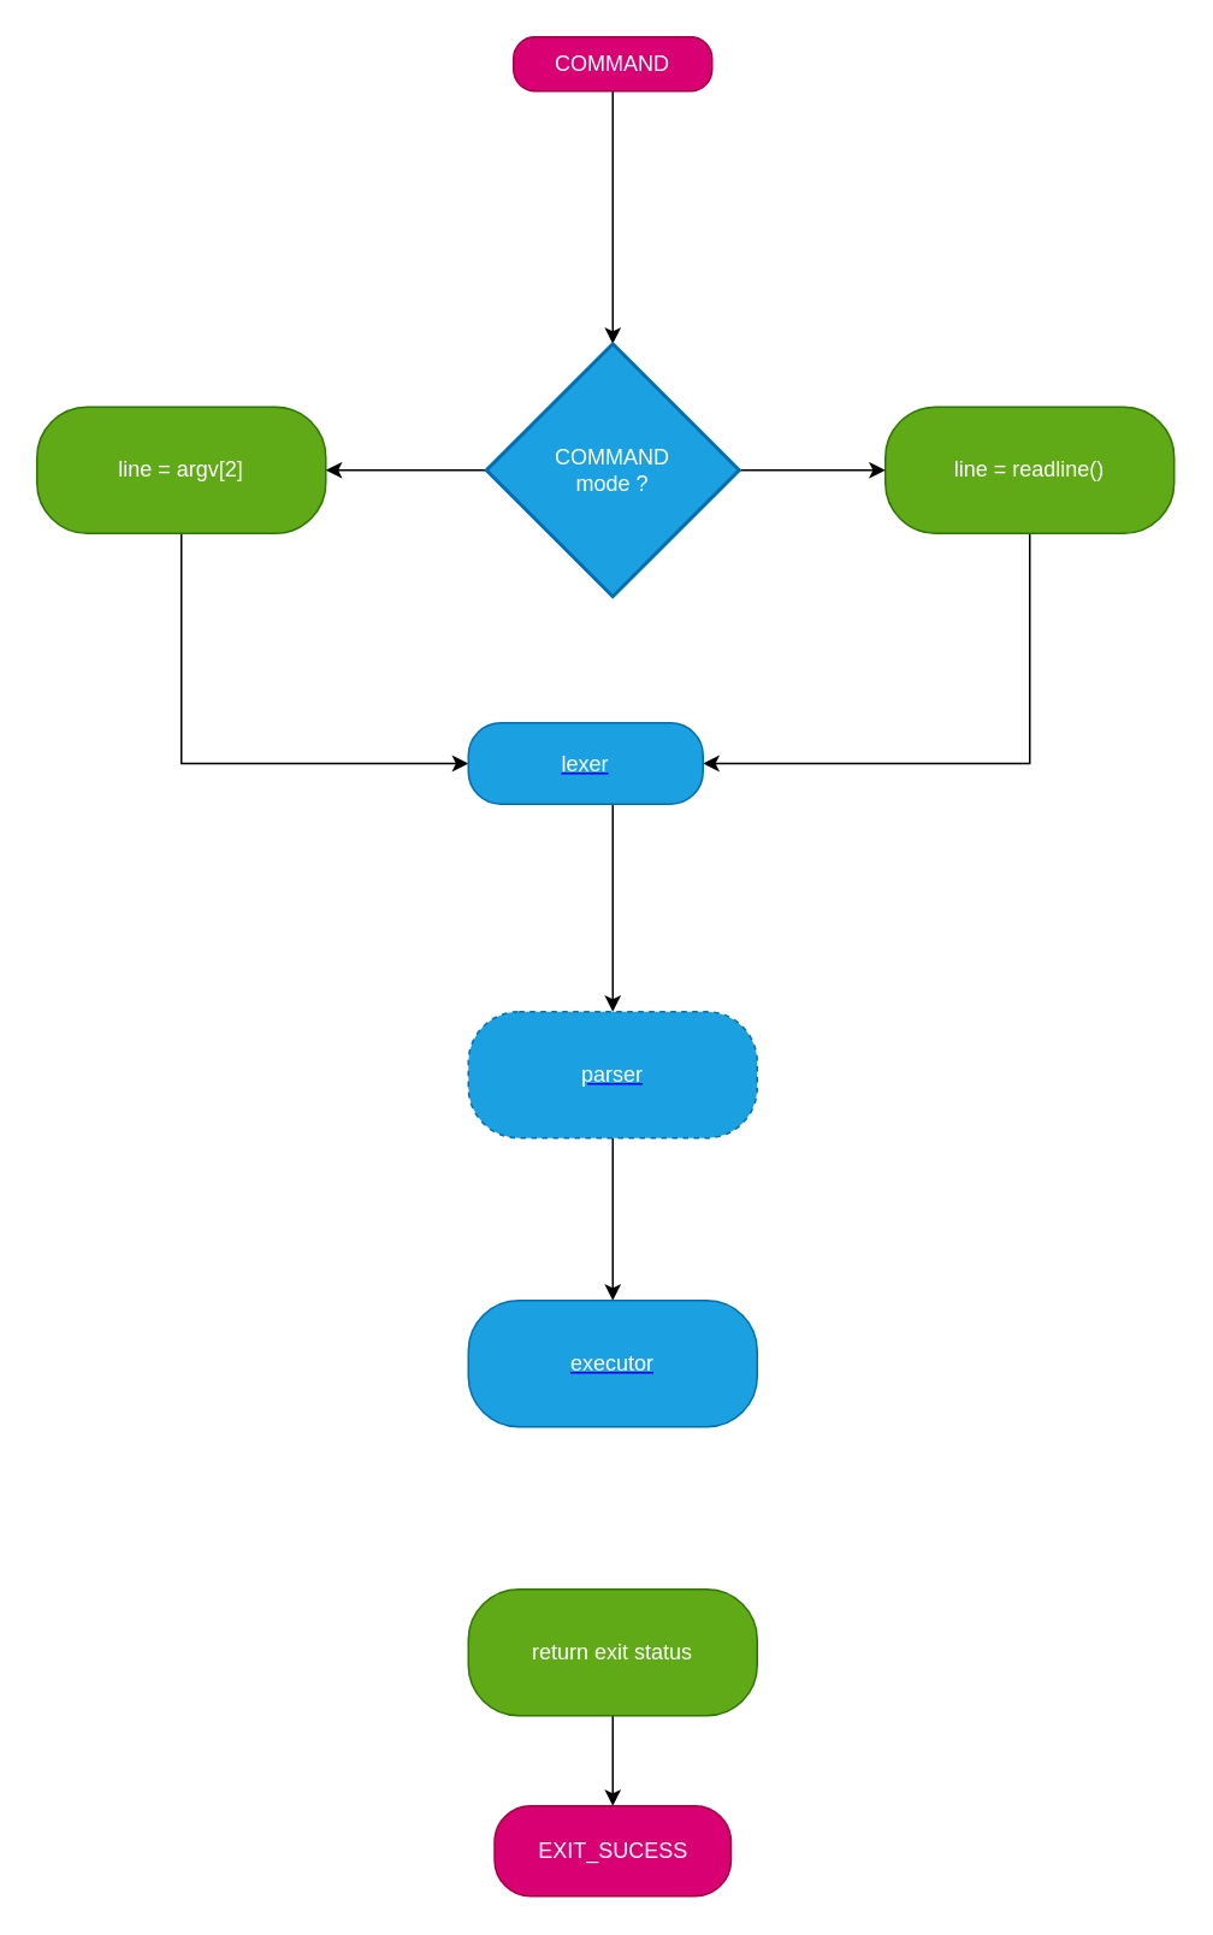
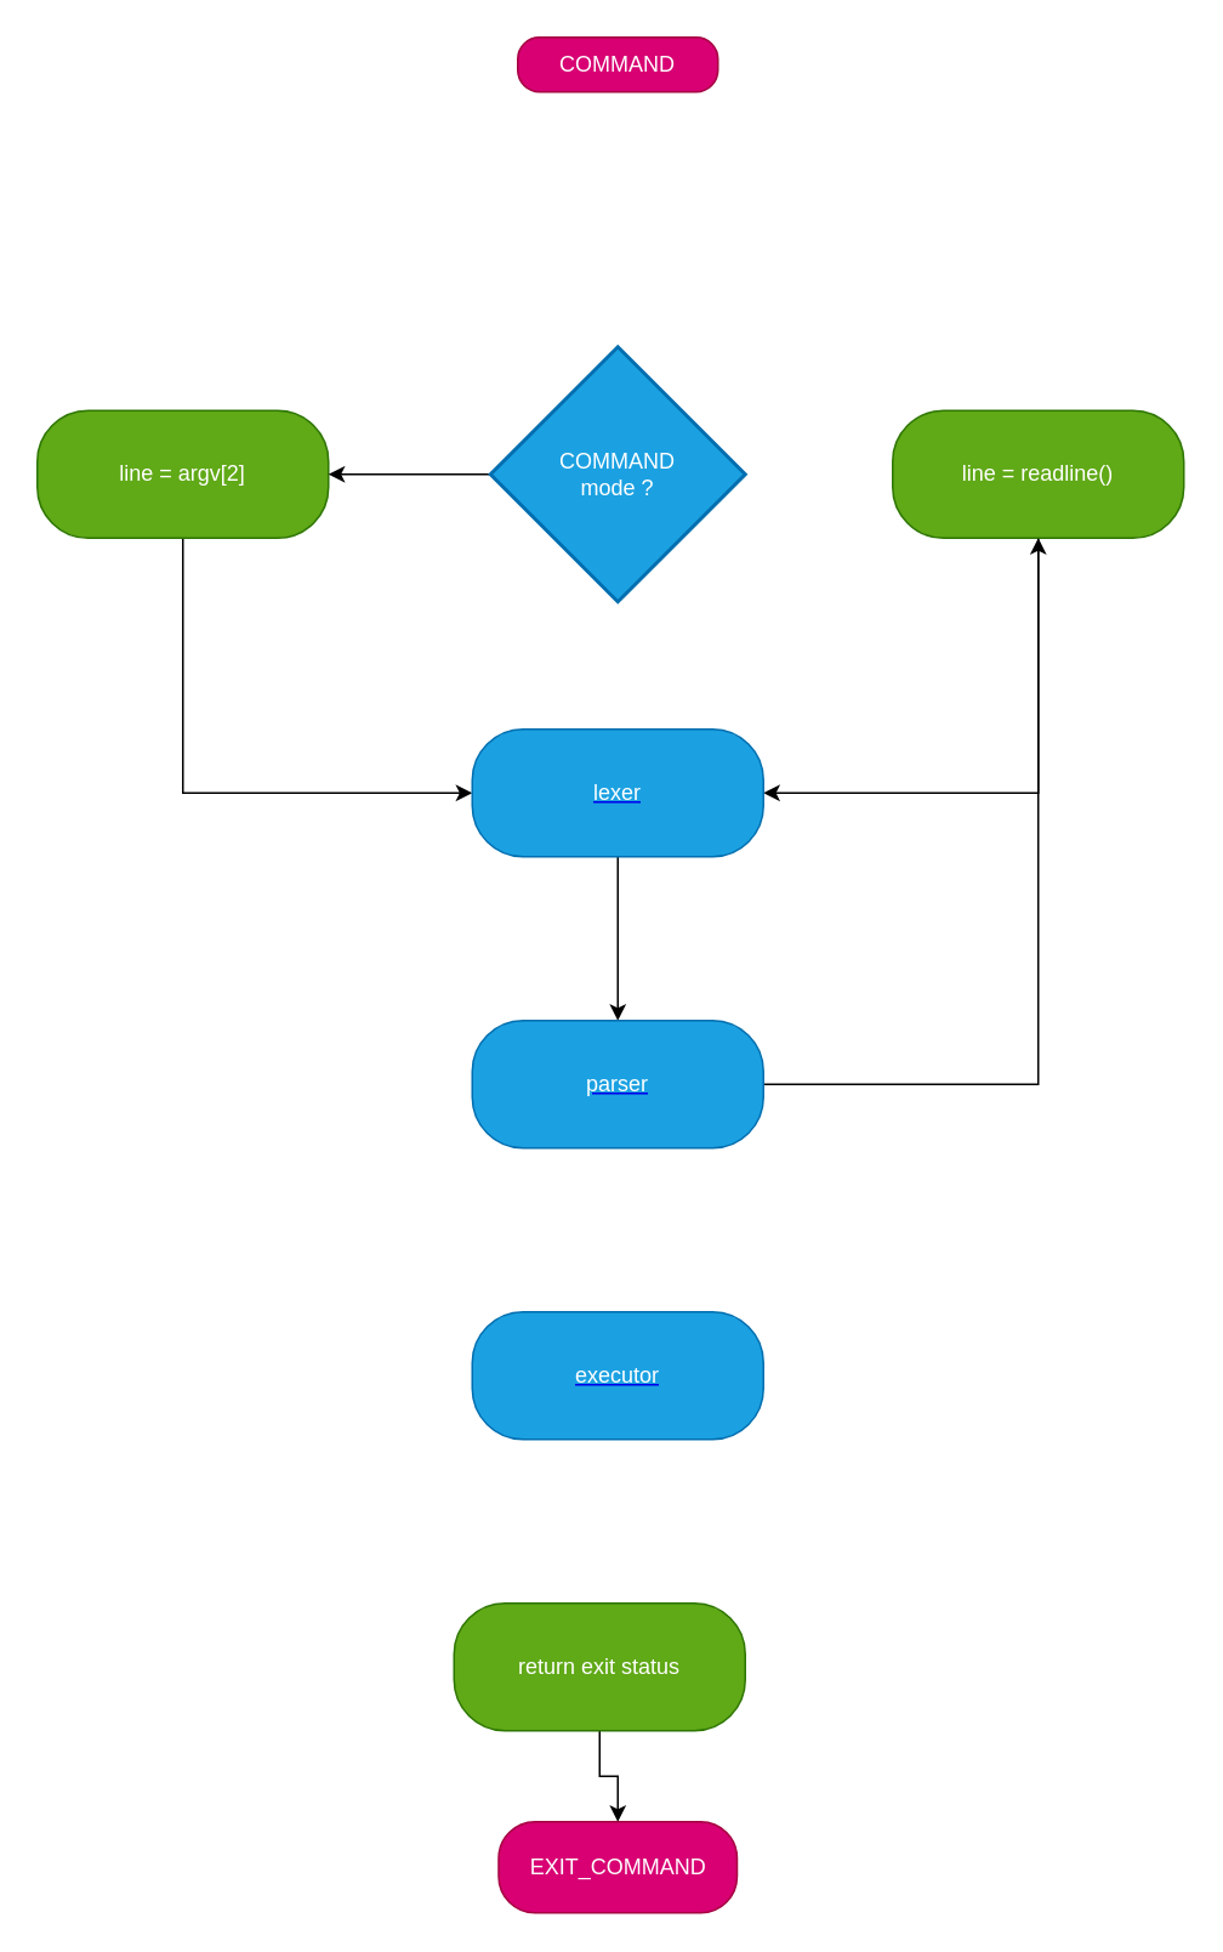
  <mxCell id="0" />
  <mxCell id="1" parent="0" />
- <mxCell id="2" value="" style="edgeStyle=orthogonalEdgeStyle;rounded=0;orthogonalLoop=1;jettySize=auto;html=1;fontFamily=Helvetica;fontSize=12;fontColor=#ffffff;entryX=0.5;entryY=0;entryDx=0;entryDy=0;entryPerimeter=0;" parent="1" source="3" target="18" edge="1"><mxGeometry relative="1" as="geometry"><mxPoint x="339" y="130" as="targetPoint" /></mxGeometry></mxCell>
  <mxCell id="3" value="COMMAND" style="rounded=1;whiteSpace=wrap;html=1;fillColor=#d80073;fontColor=#ffffff;strokeColor=#A50040;arcSize=40;" parent="1" vertex="1"><mxGeometry x="284" y="20" width="110" height="30" as="geometry" /></mxCell>
- <mxCell id="4" value="EXIT_SUCESS" style="rounded=1;whiteSpace=wrap;html=1;fillColor=#d80073;fontColor=#ffffff;strokeColor=#A50040;arcSize=40;" parent="1" vertex="1"><mxGeometry x="273.5" y="1000" width="131" height="50" as="geometry" /></mxCell>
+ <mxCell id="4" value="EXIT_COMMAND" style="rounded=1;whiteSpace=wrap;html=1;fillColor=#d80073;fontColor=#ffffff;strokeColor=#A50040;arcSize=40;" parent="1" vertex="1"><mxGeometry x="273.5" y="1000" width="131" height="50" as="geometry" /></mxCell>
  <mxCell id="5" value="" style="edgeStyle=orthogonalEdgeStyle;rounded=0;orthogonalLoop=1;jettySize=auto;html=1;fontFamily=Helvetica;fontSize=12;fontColor=#ffffff;exitX=0.5;exitY=1;exitDx=0;exitDy=0;" parent="1" source="10" target="4" edge="1"><mxGeometry relative="1" as="geometry"><mxPoint x="340" y="790" as="sourcePoint" /></mxGeometry></mxCell>
  <mxCell id="6" style="edgeStyle=orthogonalEdgeStyle;rounded=0;orthogonalLoop=1;jettySize=auto;html=1;fontFamily=Helvetica;fontSize=12;fontColor=#ffffff;entryX=1;entryY=0.5;entryDx=0;entryDy=0;exitX=0.5;exitY=1;exitDx=0;exitDy=0;" parent="1" source="7" target="12" edge="1"><mxGeometry relative="1" as="geometry"><mxPoint x="580" y="400" as="targetPoint" /></mxGeometry></mxCell>
  <mxCell id="7" value="line = readline()" style="rounded=1;whiteSpace=wrap;html=1;strokeColor=#2D7600;align=center;verticalAlign=middle;arcSize=40;fontFamily=Helvetica;fontSize=12;fontColor=#ffffff;fillColor=#60a917;" parent="1" vertex="1"><mxGeometry x="490" y="225" width="160" height="70" as="geometry" /></mxCell>
  <mxCell id="8" style="edgeStyle=orthogonalEdgeStyle;rounded=0;orthogonalLoop=1;jettySize=auto;html=1;exitX=0.5;exitY=1;exitDx=0;exitDy=0;entryX=0;entryY=0.5;entryDx=0;entryDy=0;fontFamily=Helvetica;fontSize=12;fontColor=#ffffff;" parent="1" source="9" target="12" edge="1"><mxGeometry relative="1" as="geometry" /></mxCell>
  <mxCell id="9" value="line = argv[2]" style="rounded=1;whiteSpace=wrap;html=1;strokeColor=#2D7600;align=center;verticalAlign=middle;arcSize=40;fontFamily=Helvetica;fontSize=12;fontColor=#ffffff;fillColor=#60a917;" parent="1" vertex="1"><mxGeometry x="20" y="225" width="160" height="70" as="geometry" /></mxCell>
- <mxCell id="10" value="return exit status" style="rounded=1;whiteSpace=wrap;html=1;strokeColor=#2D7600;align=center;verticalAlign=middle;arcSize=40;fontFamily=Helvetica;fontSize=12;fontColor=#ffffff;fillColor=#60a917;" parent="1" vertex="1"><mxGeometry x="259" y="880" width="160" height="70" as="geometry" /></mxCell>
+ <mxCell id="10" value="return exit status" style="rounded=1;whiteSpace=wrap;html=1;strokeColor=#2D7600;align=center;verticalAlign=middle;arcSize=40;fontFamily=Helvetica;fontSize=12;fontColor=#ffffff;fillColor=#60a917;" parent="1" vertex="1"><mxGeometry x="249" y="880" width="160" height="70" as="geometry" /></mxCell>
  <mxCell id="11" value="" style="edgeStyle=orthogonalEdgeStyle;rounded=1;orthogonalLoop=1;jettySize=auto;html=1;fontFamily=Helvetica;fontSize=12;fontColor=#ffffff;curved=0;" parent="1" source="12" target="14" edge="1"><mxGeometry relative="1" as="geometry"><Array as="points"><mxPoint x="339" y="520" /><mxPoint x="339" y="520" /></Array></mxGeometry></mxCell>
- <mxCell id="12" value="&lt;a href=&quot;data:page/id,O6mtG7a669lBxqJ8-1FH&quot;&gt;&lt;font color=&quot;#ffffff&quot;&gt;lexer&lt;/font&gt;&lt;/a&gt;" style="rounded=1;whiteSpace=wrap;html=1;strokeColor=#006EAF;align=center;verticalAlign=middle;arcSize=40;fontFamily=Helvetica;fontSize=12;fontColor=#ffffff;fillColor=#1ba1e2;" parent="1" vertex="1"><mxGeometry x="259" y="400" width="130" height="45" as="geometry" /></mxCell>
- <mxCell id="13" value="" style="edgeStyle=orthogonalEdgeStyle;rounded=0;orthogonalLoop=1;jettySize=auto;html=1;fontFamily=Helvetica;fontSize=12;fontColor=#ffffff;" parent="1" source="14" target="15" edge="1"><mxGeometry relative="1" as="geometry" /></mxCell>
- <mxCell id="14" value="&lt;a href=&quot;data:page/id,v2jsAKDz1FYJqVJfGpmI&quot;&gt;&lt;font color=&quot;#ffffff&quot;&gt;parser&lt;/font&gt;&lt;/a&gt;" style="rounded=1;whiteSpace=wrap;html=1;align=center;verticalAlign=middle;arcSize=40;fontFamily=Helvetica;fontSize=12;fillColor=#1ba1e2;strokeColor=#006EAF;fontColor=#ffffff;dashed=1;" parent="1" vertex="1"><mxGeometry x="259" y="560" width="160" height="70" as="geometry" /></mxCell>
+ <mxCell id="12" value="&lt;a href=&quot;data:page/id,O6mtG7a669lBxqJ8-1FH&quot;&gt;&lt;font color=&quot;#ffffff&quot;&gt;lexer&lt;/font&gt;&lt;/a&gt;" style="rounded=1;whiteSpace=wrap;html=1;strokeColor=#006EAF;align=center;verticalAlign=middle;arcSize=40;fontFamily=Helvetica;fontSize=12;fontColor=#ffffff;fillColor=#1ba1e2;" parent="1" vertex="1"><mxGeometry x="259" y="400" width="160" height="70" as="geometry" /></mxCell>
+ <mxCell id="13" value="" style="edgeStyle=orthogonalEdgeStyle;rounded=0;orthogonalLoop=1;jettySize=auto;html=1;fontFamily=Helvetica;fontSize=12;fontColor=#ffffff;" parent="1" source="14" target="7" edge="1"><mxGeometry relative="1" as="geometry" /></mxCell>
+ <mxCell id="14" value="&lt;a href=&quot;data:page/id,v2jsAKDz1FYJqVJfGpmI&quot;&gt;&lt;font color=&quot;#ffffff&quot;&gt;parser&lt;/font&gt;&lt;/a&gt;" style="rounded=1;whiteSpace=wrap;html=1;align=center;verticalAlign=middle;arcSize=40;fontFamily=Helvetica;fontSize=12;fillColor=#1ba1e2;strokeColor=#006EAF;fontColor=#ffffff;" parent="1" vertex="1"><mxGeometry x="259" y="560" width="160" height="70" as="geometry" /></mxCell>
  <mxCell id="15" value="&lt;a href=&quot;data:page/id,ruR8w81NI8bgtaShO2lK&quot;&gt;&lt;font color=&quot;#ffffff&quot;&gt;executor&lt;/font&gt;&lt;/a&gt;" style="rounded=1;whiteSpace=wrap;html=1;strokeColor=#006EAF;align=center;verticalAlign=middle;arcSize=40;fontFamily=Helvetica;fontSize=12;fontColor=#ffffff;fillColor=#1ba1e2;" parent="1" vertex="1"><mxGeometry x="259" y="720" width="160" height="70" as="geometry" /></mxCell>
  <mxCell id="16" value="" style="edgeStyle=orthogonalEdgeStyle;rounded=0;orthogonalLoop=1;jettySize=auto;html=1;fontFamily=Helvetica;fontSize=12;fontColor=#ffffff;" parent="1" source="18" target="9" edge="1"><mxGeometry relative="1" as="geometry" /></mxCell>
- <mxCell id="17" value="" style="edgeStyle=orthogonalEdgeStyle;rounded=0;orthogonalLoop=1;jettySize=auto;html=1;fontFamily=Helvetica;fontSize=12;fontColor=#ffffff;" parent="1" source="18" target="7" edge="1"><mxGeometry relative="1" as="geometry" /></mxCell>
  <mxCell id="18" value="COMMAND&lt;div&gt;mode ?&lt;/div&gt;" style="strokeWidth=2;html=1;shape=mxgraph.flowchart.decision;whiteSpace=wrap;rounded=1;strokeColor=#006EAF;align=center;verticalAlign=middle;arcSize=40;fontFamily=Helvetica;fontSize=12;fontColor=#ffffff;fillColor=#1ba1e2;aspect=fixed;" parent="1" vertex="1"><mxGeometry x="269" y="190" width="140" height="140" as="geometry" /></mxCell>
